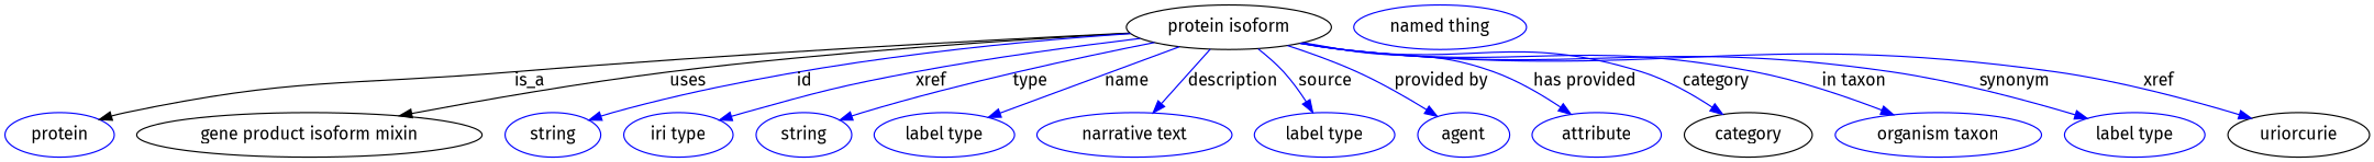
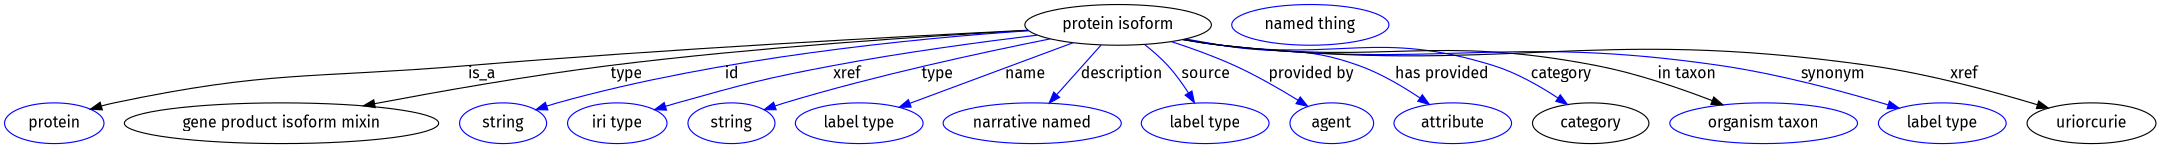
  digraph {
    fontname="Fira Sans"
    node [fontname="Fira Sans" color=blue]
    edge [fontname="Fira Sans" color=blue style=solid]
    n1 [height=0.5 label="protein isoform" width=2.2929 color=""]
    protein [height=0.5 width=1.2277]
    "gene product isoform mixin" [height=0.5 width=3.8635 color=""]
    n4 [height=0.5 label=string width=1.0652]
    n5 [height=0.5 label="iri type" width=1.2277]
    n6 [height=0.5 label=string width=1.0652]
    n7 [height=0.5 label="label type" width=1.5707]
-   n8 [height=0.5 label="narrative text" width=2.0943]
+   n8 [height=0.5 label="narrative named" width=2.0943]
    n9 [height=0.5 label="label type" width=1.5707]
    n10 [height=0.5 label=agent width=1.0291]
    n11 [height=0.5 label=attribute width=1.4443]
    category [height=0.5 width=1.4263 color=""]
    n13 [height=0.5 label="organism taxon" width=2.3109]
    n14 [height=0.5 label="label type" width=1.5707]
    n15 [color=black height=0.5 label=uriorcurie width=1.5887]
    n16 [height=0.5 label="named thing" width=1.9318]
    n1 -> protein [label=is_a color="" style=""]
-   n1 -> "gene product isoform mixin" [label=uses color="" style=""]
+   n1 -> "gene product isoform mixin" [label=type color="" style=""]
    n1 -> n4 [label=id]
    n1 -> n5 [label=xref]
    n1 -> n6 [label=type]
    n1 -> n7 [label=name]
    n1 -> n8 [label=description]
    n1 -> n9 [label=source]
    n1 -> n10 [label="provided by"]
    n1 -> n11 [label="has provided"]
    n1 -> category [label=category]
-   n1 -> n13 [label="in taxon"]
+   n1 -> n13 [color=black label="in taxon"]
    n1 -> n14 [label=synonym]
-   n1 -> n15 [label=xref]
+   n1 -> n15 [color=black label=xref]
  }
